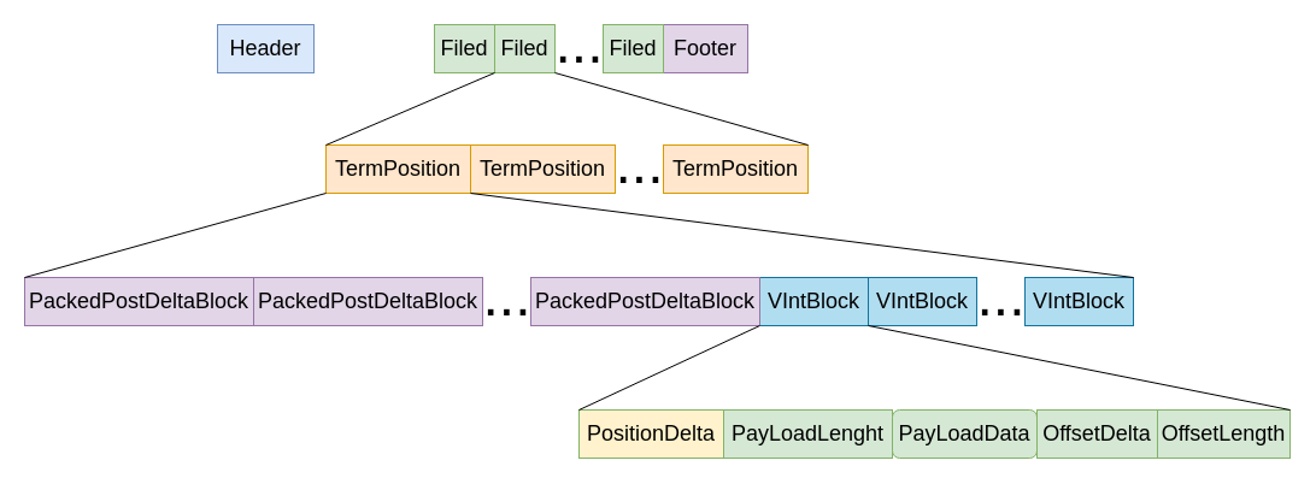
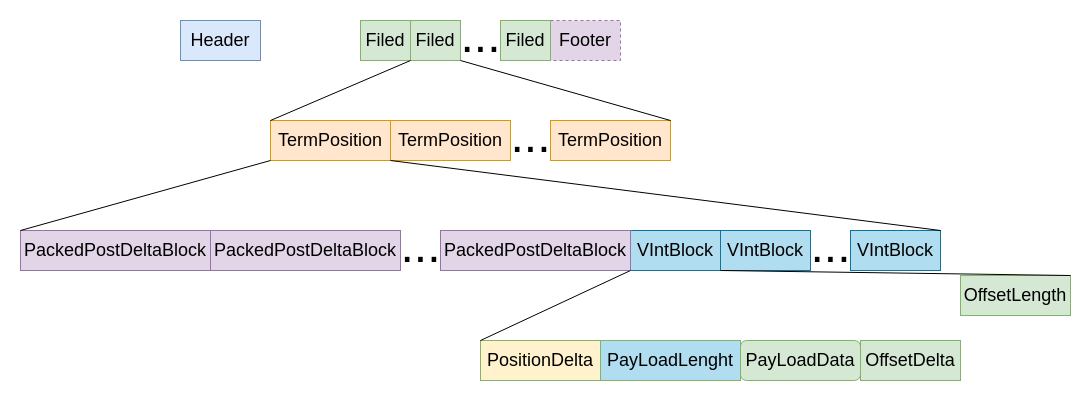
  <mxCell id="0" />
  <mxCell id="1" parent="0" />
  <mxCell id="2" value="&lt;font style=&quot;font-size: 18px&quot;&gt;TermPosition&lt;/font&gt;" style="rounded=0;whiteSpace=wrap;html=1;fillColor=#ffe6cc;strokeColor=#d79b00;" vertex="1" parent="1"><mxGeometry x="270" y="120" width="120" height="40" as="geometry" /></mxCell>
  <mxCell id="3" value="&lt;font style=&quot;font-size: 48px&quot;&gt;...&lt;/font&gt;" style="text;html=1;align=center;verticalAlign=middle;resizable=0;points=[];autosize=1;strokeColor=none;fillColor=none;" vertex="1" parent="1"><mxGeometry x="500" y="120" width="60" height="30" as="geometry" /></mxCell>
  <mxCell id="4" value="&lt;font style=&quot;font-size: 18px&quot;&gt;TermPosition&lt;/font&gt;" style="rounded=0;whiteSpace=wrap;html=1;fillColor=#ffe6cc;strokeColor=#d79b00;" vertex="1" parent="1"><mxGeometry x="390" y="120" width="120" height="40" as="geometry" /></mxCell>
  <mxCell id="5" value="&lt;font style=&quot;font-size: 18px&quot;&gt;TermPosition&lt;/font&gt;" style="rounded=0;whiteSpace=wrap;html=1;fillColor=#ffe6cc;strokeColor=#d79b00;" vertex="1" parent="1"><mxGeometry x="550" y="120" width="120" height="40" as="geometry" /></mxCell>
  <mxCell id="6" value="&lt;font style=&quot;font-size: 18px&quot;&gt;PackedPostDeltaBlock&lt;/font&gt;" style="rounded=0;whiteSpace=wrap;html=1;fillColor=#e1d5e7;strokeColor=#9673a6;" vertex="1" parent="1"><mxGeometry x="210" y="230" width="190" height="40" as="geometry" /></mxCell>
  <mxCell id="7" value="&lt;font style=&quot;font-size: 18px&quot;&gt;VIntBlock&lt;/font&gt;" style="rounded=0;whiteSpace=wrap;html=1;fillColor=#b1ddf0;strokeColor=#10739e;" vertex="1" parent="1"><mxGeometry x="630" y="230" width="90" height="40" as="geometry" /></mxCell>
  <mxCell id="8" value="&lt;font style=&quot;font-size: 18px&quot;&gt;PackedPostDeltaBlock&lt;/font&gt;" style="rounded=0;whiteSpace=wrap;html=1;fillColor=#e1d5e7;strokeColor=#9673a6;" vertex="1" parent="1"><mxGeometry x="20" y="230" width="190" height="40" as="geometry" /></mxCell>
  <mxCell id="9" value="&lt;font style=&quot;font-size: 48px&quot;&gt;...&lt;/font&gt;" style="text;html=1;align=center;verticalAlign=middle;resizable=0;points=[];autosize=1;strokeColor=none;fillColor=none;" vertex="1" parent="1"><mxGeometry x="390" y="230" width="60" height="30" as="geometry" /></mxCell>
  <mxCell id="10" value="&lt;font style=&quot;font-size: 18px&quot;&gt;PackedPostDeltaBlock&lt;/font&gt;" style="rounded=0;whiteSpace=wrap;html=1;fillColor=#e1d5e7;strokeColor=#9673a6;" vertex="1" parent="1"><mxGeometry x="440" y="230" width="190" height="40" as="geometry" /></mxCell>
  <mxCell id="11" value="&lt;font style=&quot;font-size: 18px&quot;&gt;VIntBlock&lt;/font&gt;" style="rounded=0;whiteSpace=wrap;html=1;fillColor=#b1ddf0;strokeColor=#10739e;" vertex="1" parent="1"><mxGeometry x="720" y="230" width="90" height="40" as="geometry" /></mxCell>
  <mxCell id="12" value="&lt;font style=&quot;font-size: 48px&quot;&gt;...&lt;/font&gt;" style="text;html=1;align=center;verticalAlign=middle;resizable=0;points=[];autosize=1;strokeColor=none;fillColor=none;" vertex="1" parent="1"><mxGeometry x="800" y="230" width="60" height="30" as="geometry" /></mxCell>
  <mxCell id="13" value="&lt;font style=&quot;font-size: 18px&quot;&gt;VIntBlock&lt;/font&gt;" style="rounded=0;whiteSpace=wrap;html=1;fillColor=#b1ddf0;strokeColor=#10739e;" vertex="1" parent="1"><mxGeometry x="850" y="230" width="90" height="40" as="geometry" /></mxCell>
  <mxCell id="14" value="&lt;font style=&quot;font-size: 18px&quot;&gt;PositionDelta&lt;/font&gt;" style="rounded=0;whiteSpace=wrap;html=1;fillColor=#fff2cc;strokeColor=#82b366;" vertex="1" parent="1"><mxGeometry x="480" y="340" width="120" height="40" as="geometry" /></mxCell>
- <mxCell id="15" value="&lt;font style=&quot;font-size: 18px&quot;&gt;PayLoadLenght&lt;/font&gt;" style="rounded=0;whiteSpace=wrap;html=1;fillColor=#d5e8d4;strokeColor=#82b366;" vertex="1" parent="1"><mxGeometry x="600" y="340" width="140" height="40" as="geometry" /></mxCell>
+ <mxCell id="15" value="&lt;font style=&quot;font-size: 18px&quot;&gt;PayLoadLenght&lt;/font&gt;" style="rounded=0;whiteSpace=wrap;html=1;fillColor=#b1ddf0;strokeColor=#82b366;" vertex="1" parent="1"><mxGeometry x="600" y="340" width="140" height="40" as="geometry" /></mxCell>
  <mxCell id="16" value="&lt;font style=&quot;font-size: 18px&quot;&gt;PayLoadData&lt;/font&gt;" style="whiteSpace=wrap;html=1;fillColor=#d5e8d4;strokeColor=#82b366;rounded=1;" vertex="1" parent="1"><mxGeometry x="740" y="340" width="120" height="40" as="geometry" /></mxCell>
  <mxCell id="17" value="&lt;font style=&quot;font-size: 18px&quot;&gt;OffsetDelta&lt;/font&gt;" style="rounded=0;whiteSpace=wrap;html=1;fillColor=#d5e8d4;strokeColor=#82b366;" vertex="1" parent="1"><mxGeometry x="860" y="340" width="100" height="40" as="geometry" /></mxCell>
- <mxCell id="18" value="&lt;font style=&quot;font-size: 18px&quot;&gt;OffsetLength&lt;/font&gt;" style="rounded=0;whiteSpace=wrap;html=1;fillColor=#d5e8d4;strokeColor=#82b366;" vertex="1" parent="1"><mxGeometry x="960" y="340" width="110" height="40" as="geometry" /></mxCell>
+ <mxCell id="18" value="&lt;font style=&quot;font-size: 18px&quot;&gt;OffsetLength&lt;/font&gt;" style="rounded=0;whiteSpace=wrap;html=1;fillColor=#d5e8d4;strokeColor=#82b366;" vertex="1" parent="1"><mxGeometry x="960" y="275" width="110" height="40" as="geometry" /></mxCell>
  <mxCell id="19" value="" style="endArrow=none;html=1;rounded=0;entryX=0;entryY=1;entryDx=0;entryDy=0;entryPerimeter=0;exitX=0;exitY=0;exitDx=0;exitDy=0;" edge="1" parent="1" source="8" target="2"><mxGeometry width="50" height="50" relative="1" as="geometry"><mxPoint x="220" y="220" as="sourcePoint" /><mxPoint x="270" y="170" as="targetPoint" /></mxGeometry></mxCell>
  <mxCell id="20" value="" style="endArrow=none;html=1;rounded=0;entryX=1;entryY=1;entryDx=0;entryDy=0;exitX=1;exitY=0;exitDx=0;exitDy=0;" edge="1" parent="1" source="13" target="2"><mxGeometry width="50" height="50" relative="1" as="geometry"><mxPoint x="340" y="210" as="sourcePoint" /><mxPoint x="390" y="170" as="targetPoint" /></mxGeometry></mxCell>
  <mxCell id="21" value="" style="endArrow=none;html=1;rounded=0;exitX=0;exitY=0;exitDx=0;exitDy=0;entryX=0;entryY=1;entryDx=0;entryDy=0;" edge="1" parent="1" source="14" target="7"><mxGeometry width="50" height="50" relative="1" as="geometry"><mxPoint x="580" y="320" as="sourcePoint" /><mxPoint x="630" y="280" as="targetPoint" /></mxGeometry></mxCell>
  <mxCell id="22" value="" style="endArrow=none;html=1;rounded=0;entryX=1;entryY=1;entryDx=0;entryDy=0;exitX=1;exitY=0;exitDx=0;exitDy=0;" edge="1" parent="1" source="18" target="7"><mxGeometry width="50" height="50" relative="1" as="geometry"><mxPoint x="660" y="340" as="sourcePoint" /><mxPoint x="710" y="290" as="targetPoint" /></mxGeometry></mxCell>
  <mxCell id="23" value="&lt;font style=&quot;font-size: 18px&quot;&gt;Header&lt;/font&gt;" style="rounded=0;whiteSpace=wrap;html=1;fillColor=#dae8fc;strokeColor=#6c8ebf;" vertex="1" parent="1"><mxGeometry x="180" y="20" width="80" height="40" as="geometry" /></mxCell>
- <mxCell id="24" value="&lt;font style=&quot;font-size: 18px&quot;&gt;Footer&lt;/font&gt;" style="rounded=0;whiteSpace=wrap;html=1;fillColor=#e1d5e7;strokeColor=#9673a6;" vertex="1" parent="1"><mxGeometry x="550" y="20" width="70" height="40" as="geometry" /></mxCell>
+ <mxCell id="24" value="&lt;font style=&quot;font-size: 18px&quot;&gt;Footer&lt;/font&gt;" style="rounded=0;whiteSpace=wrap;html=1;fillColor=#e1d5e7;strokeColor=#9673a6;dashed=1;" vertex="1" parent="1"><mxGeometry x="550" y="20" width="70" height="40" as="geometry" /></mxCell>
  <mxCell id="25" value="&lt;font style=&quot;font-size: 18px&quot;&gt;Filed&lt;/font&gt;" style="rounded=0;whiteSpace=wrap;html=1;fillColor=#d5e8d4;strokeColor=#82b366;" vertex="1" parent="1"><mxGeometry x="360" y="20" width="50" height="40" as="geometry" /></mxCell>
  <mxCell id="26" value="&lt;font style=&quot;font-size: 18px&quot;&gt;Filed&lt;/font&gt;" style="rounded=0;whiteSpace=wrap;html=1;fillColor=#d5e8d4;strokeColor=#82b366;" vertex="1" parent="1"><mxGeometry x="410" y="20" width="50" height="40" as="geometry" /></mxCell>
  <mxCell id="27" value="&lt;font style=&quot;font-size: 48px&quot;&gt;...&lt;/font&gt;" style="text;html=1;align=center;verticalAlign=middle;resizable=0;points=[];autosize=1;strokeColor=none;fillColor=none;" vertex="1" parent="1"><mxGeometry x="450" y="20" width="60" height="30" as="geometry" /></mxCell>
  <mxCell id="28" value="&lt;font style=&quot;font-size: 18px&quot;&gt;Filed&lt;/font&gt;" style="rounded=0;whiteSpace=wrap;html=1;fillColor=#d5e8d4;strokeColor=#82b366;" vertex="1" parent="1"><mxGeometry x="500" y="20" width="50" height="40" as="geometry" /></mxCell>
  <mxCell id="29" value="" style="endArrow=none;html=1;rounded=0;exitX=0;exitY=0;exitDx=0;exitDy=0;entryX=0;entryY=1;entryDx=0;entryDy=0;" edge="1" parent="1" source="2" target="26"><mxGeometry width="50" height="50" relative="1" as="geometry"><mxPoint x="360" y="110" as="sourcePoint" /><mxPoint x="410" y="60" as="targetPoint" /></mxGeometry></mxCell>
  <mxCell id="30" value="" style="endArrow=none;html=1;rounded=0;exitX=1;exitY=0;exitDx=0;exitDy=0;entryX=1;entryY=1;entryDx=0;entryDy=0;" edge="1" parent="1" source="5" target="26"><mxGeometry width="50" height="50" relative="1" as="geometry"><mxPoint x="410" y="110" as="sourcePoint" /><mxPoint x="460" y="60" as="targetPoint" /></mxGeometry></mxCell>
